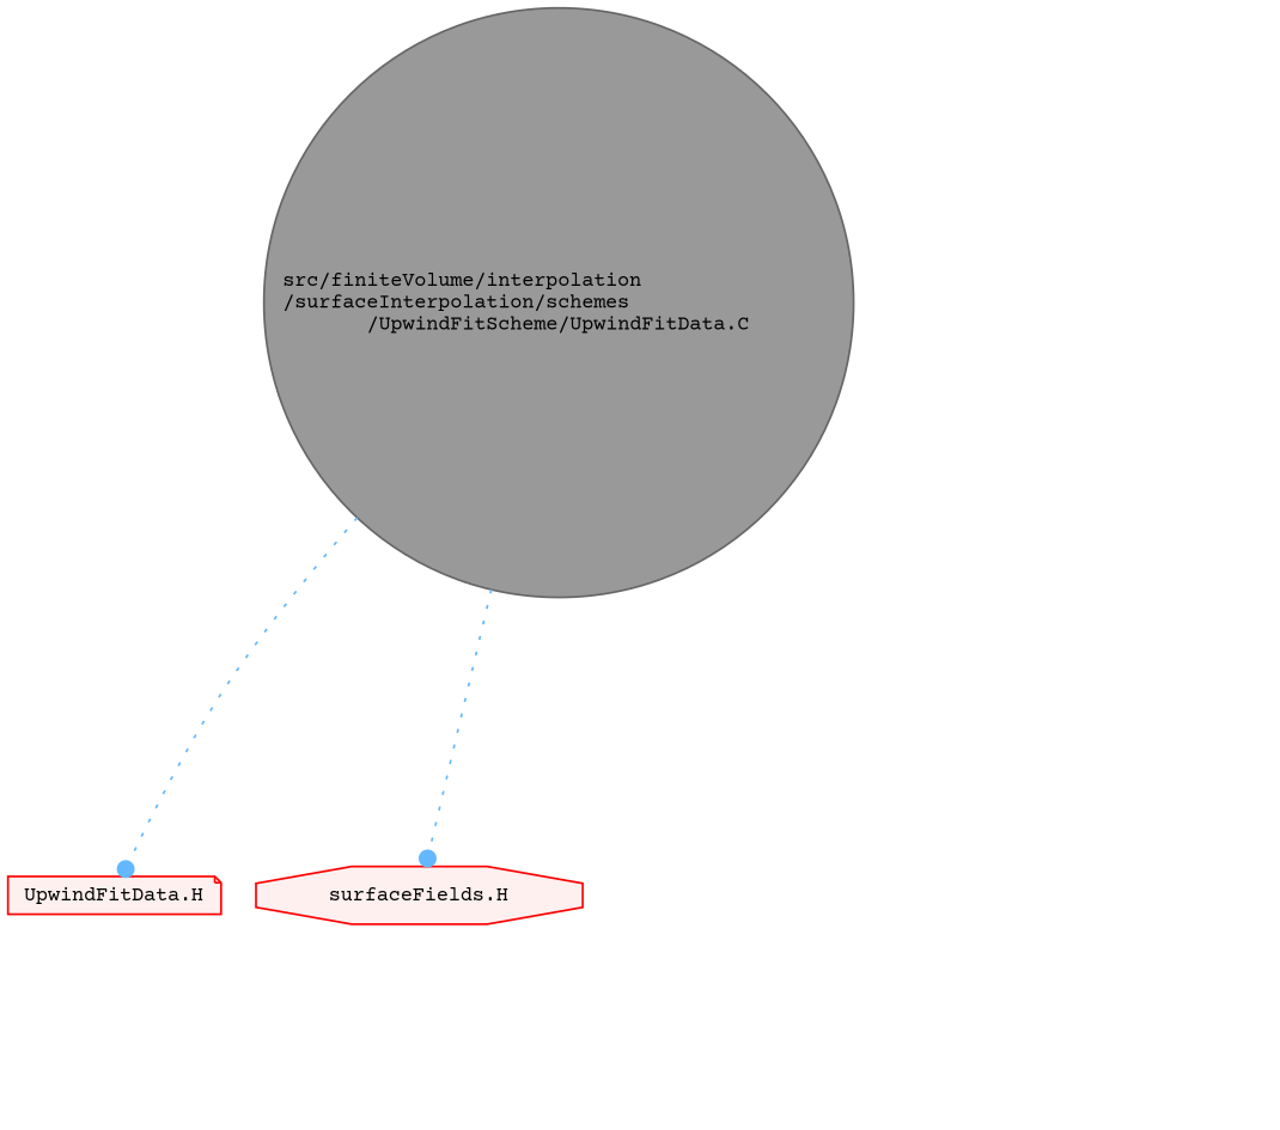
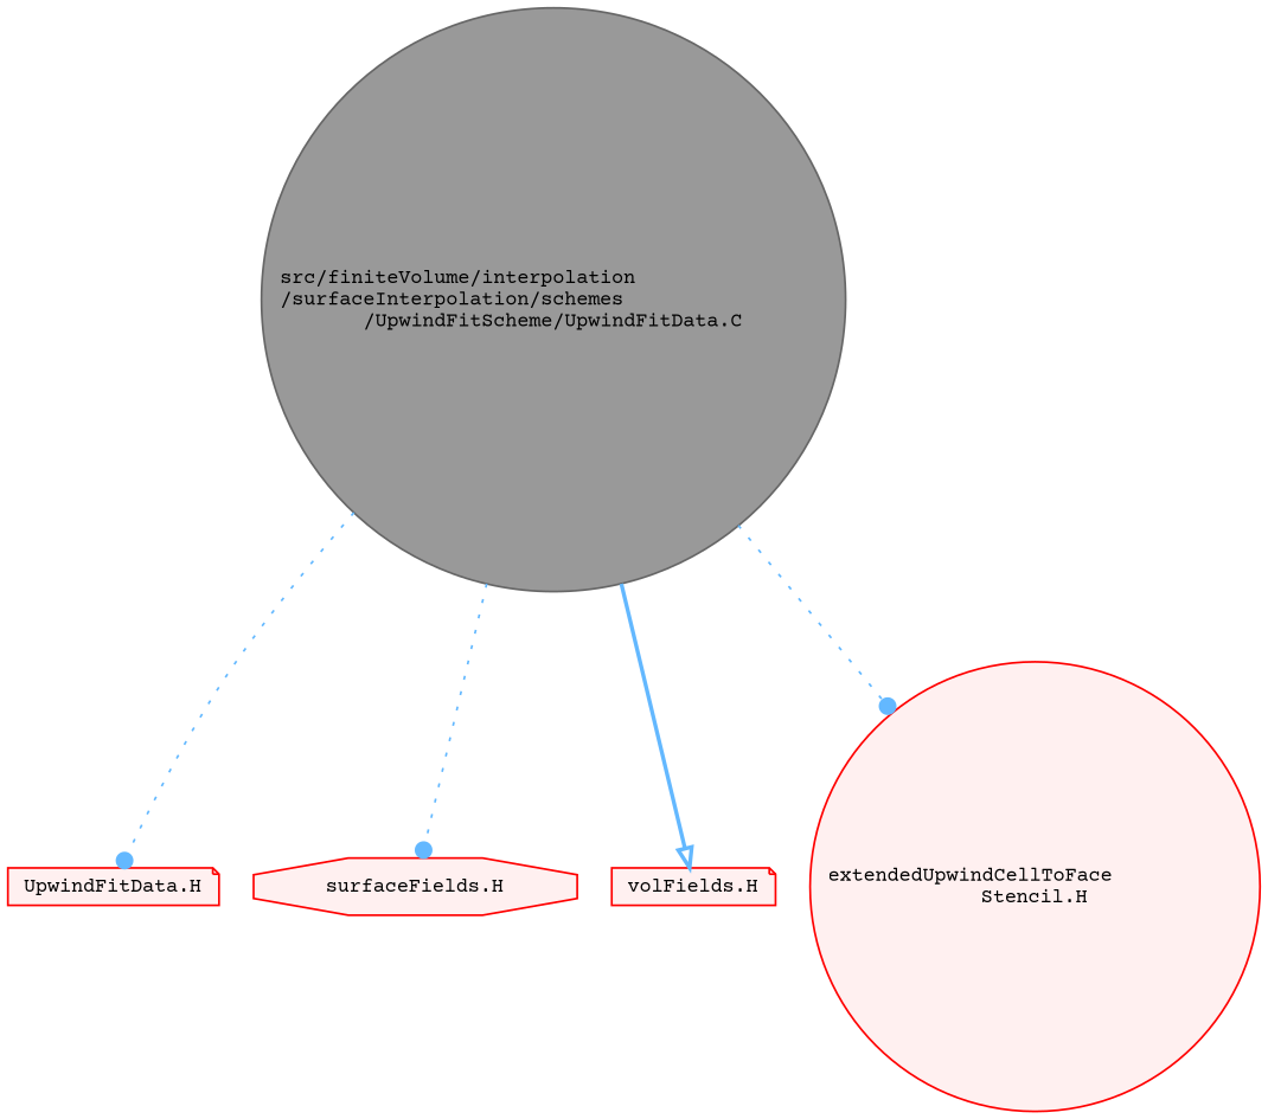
  digraph {
    fontname="Courier Prime"
    node [color=red fillcolor="#FFF0F0" fontname="Courier Prime" fontsize=10 shape=circle style=filled]
    edge [arrowhead=dot color=steelblue1 fontname="Courier Prime" fontsize=10 labelfontname=Helvetica labelfontsize=10 style=dotted]
    n1 [color=gray40 fillcolor=grey60 fontcolor=black height=0.2 label="src/finiteVolume/interpolation\l/surfaceInterpolation/schemes\l/UpwindFitScheme/UpwindFitData.C" width=0.4]
    n2 [height=0.2 label="UpwindFitData.H" shape=note width=0.4]
    n3 [height=0.2 label="surfaceFields.H" shape=octagon width=0.4]
+   n4 [height=0.2 label="volFields.H" shape=note width=0.4]
+   n5 [height=0.2 label="extendedUpwindCellToFace\lStencil.H" width=0.4]
    n1 -> n2
    n1 -> n3
+   n1 -> n4 [arrowhead=onormal style=bold]
+   n1 -> n5
  }
